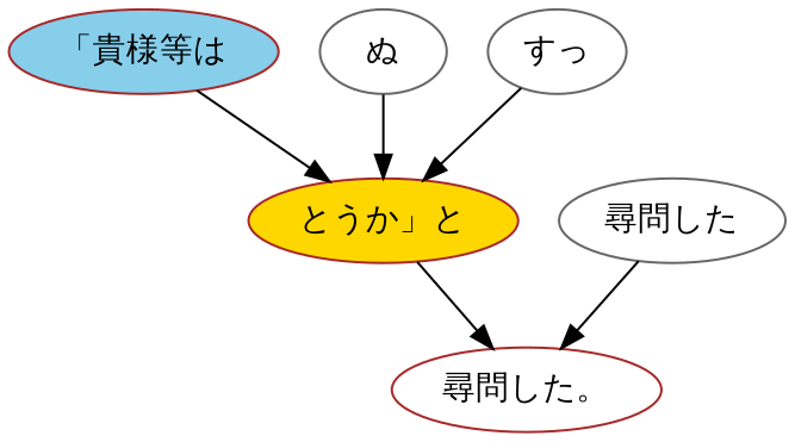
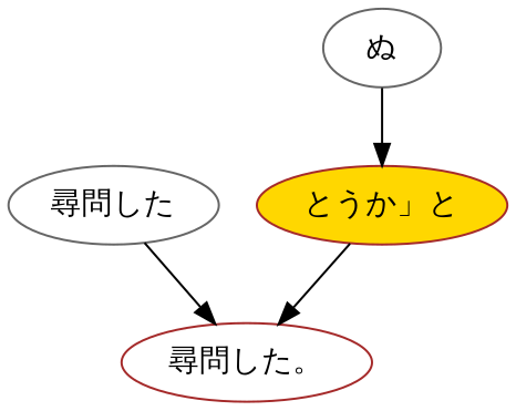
  digraph {
    node [color=brown fillcolor=white style=filled]
-   n1 [fillcolor=skyblue label="「貴様等は"]
    n2 [fillcolor=gold label="とうか」と"]
    n3 [label="尋問した。"]
    n4 [color=gray40 label="ぬ"]
-   n5 [color=gray40 label="すっ"]
    n6 [color=gray40 label="尋問した"]
-   n1 -> n2
    n2 -> n3
    n4 -> n2
-   n5 -> n2
    n6 -> n3
  }
